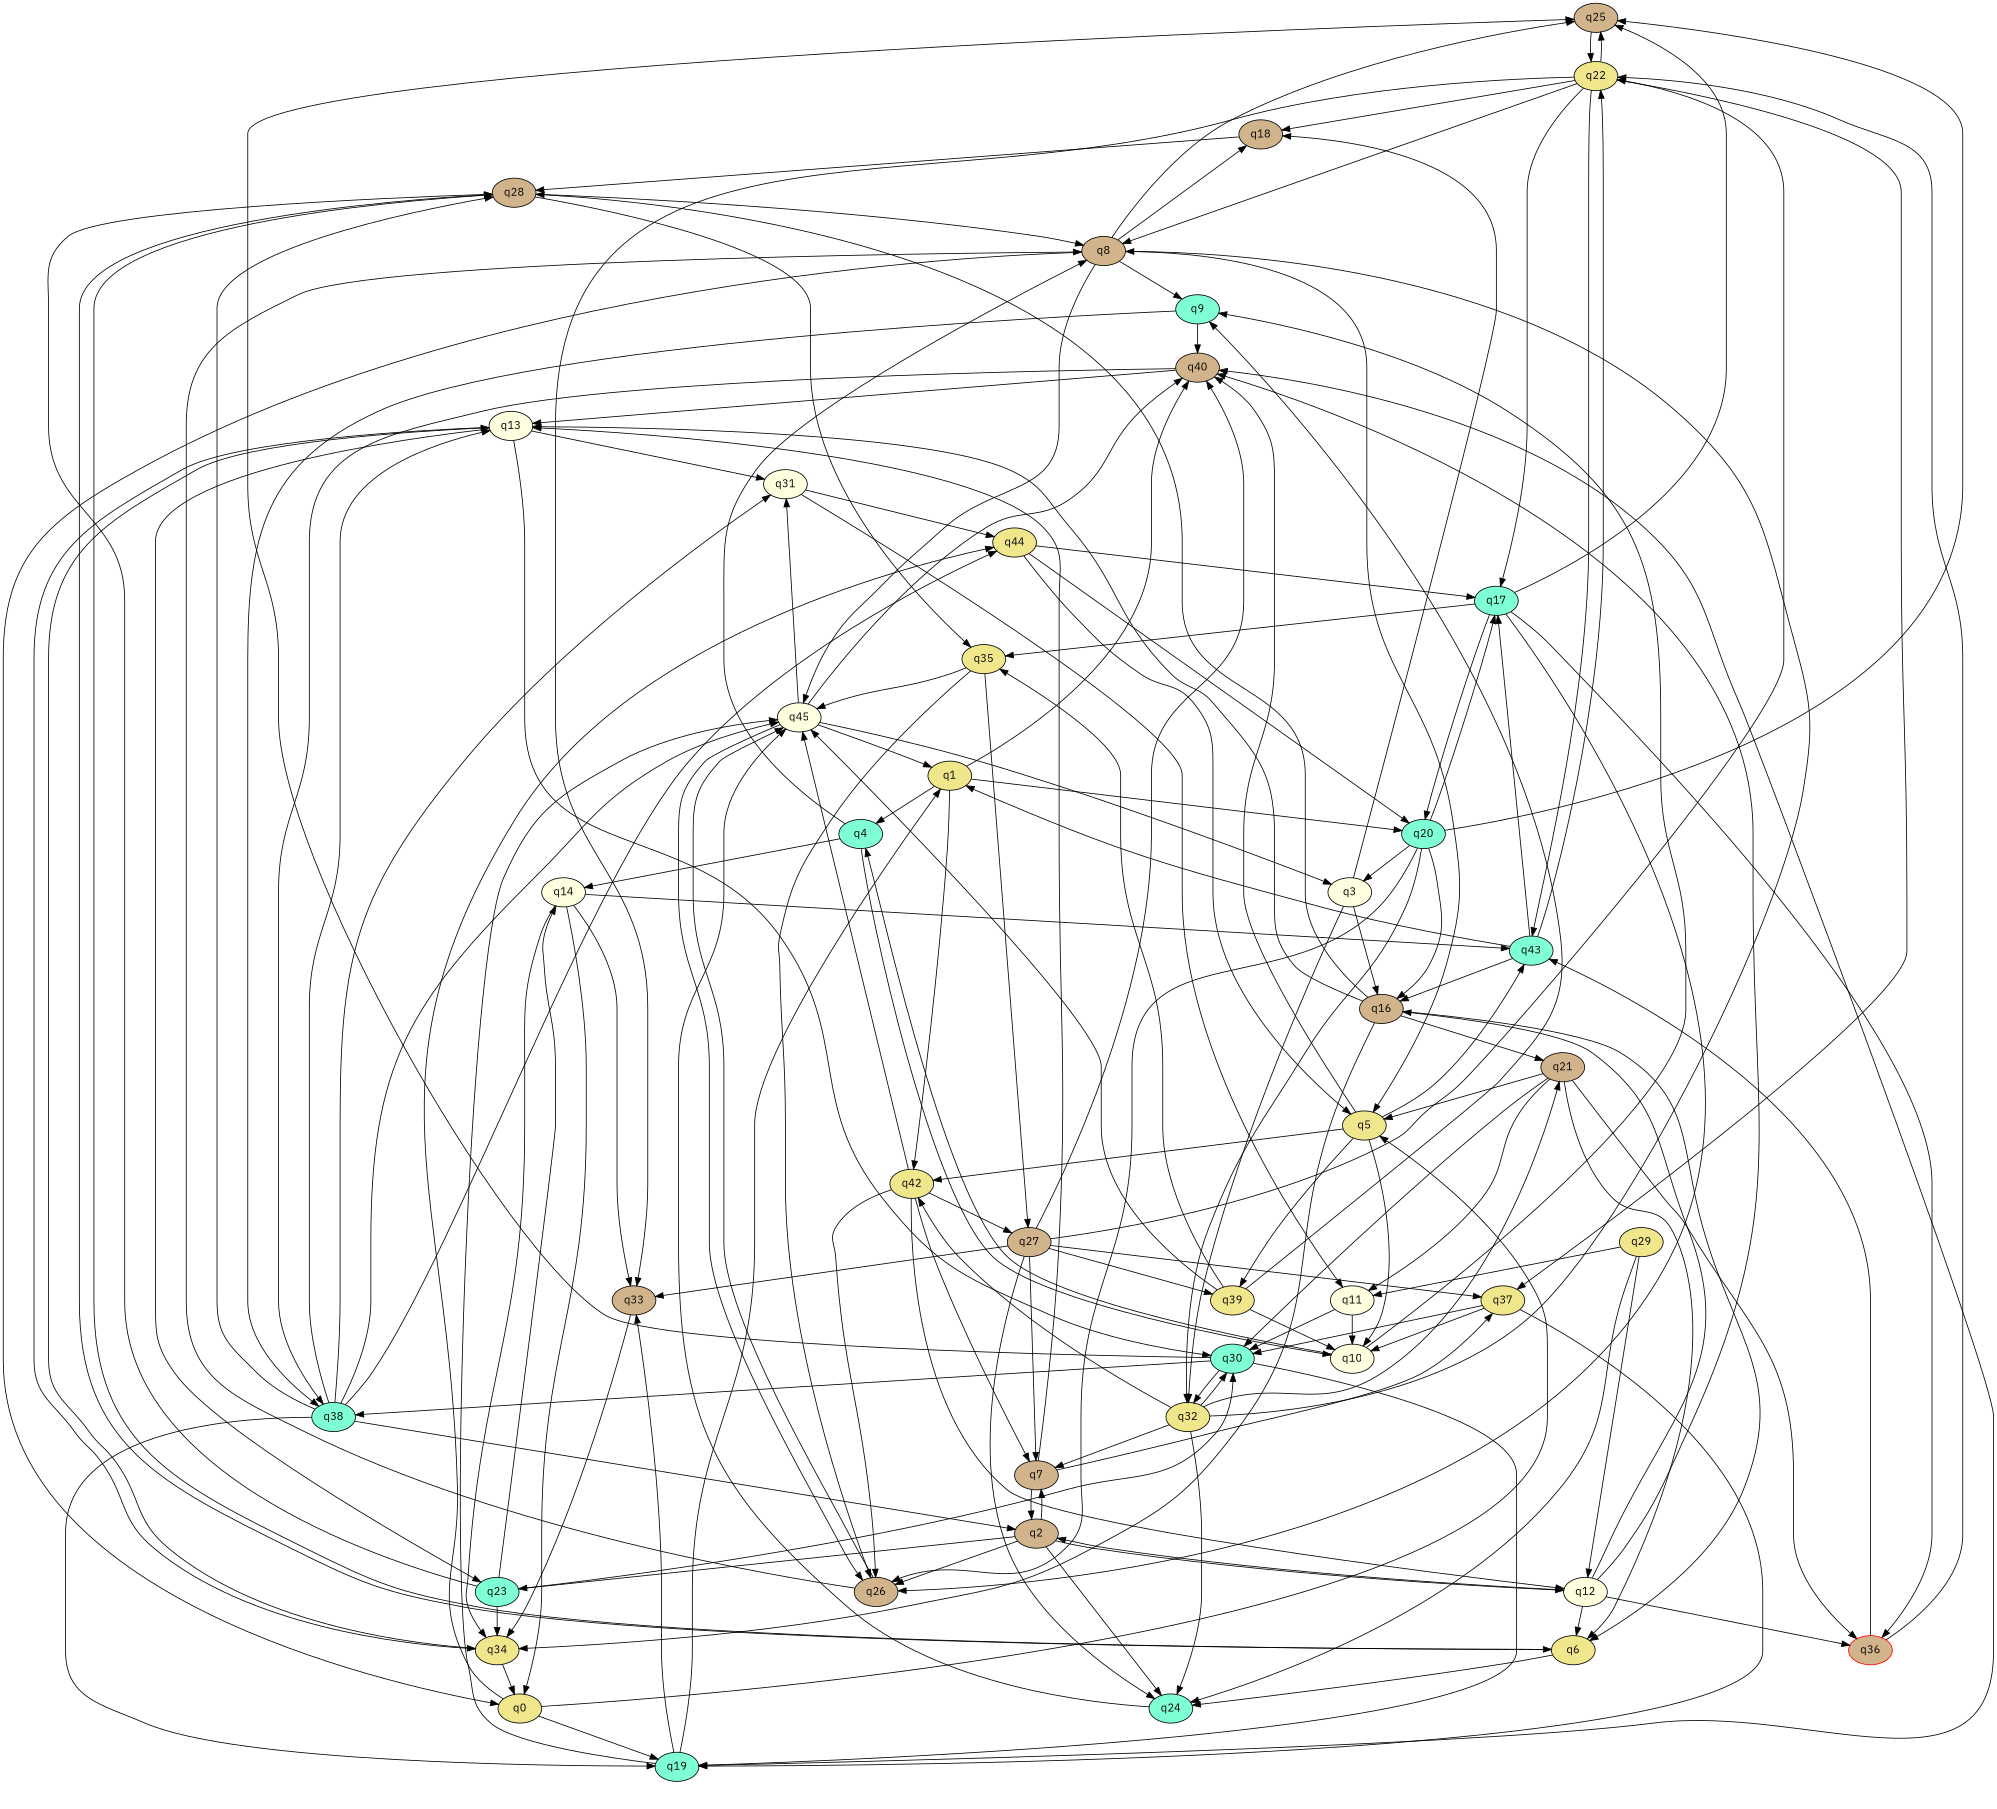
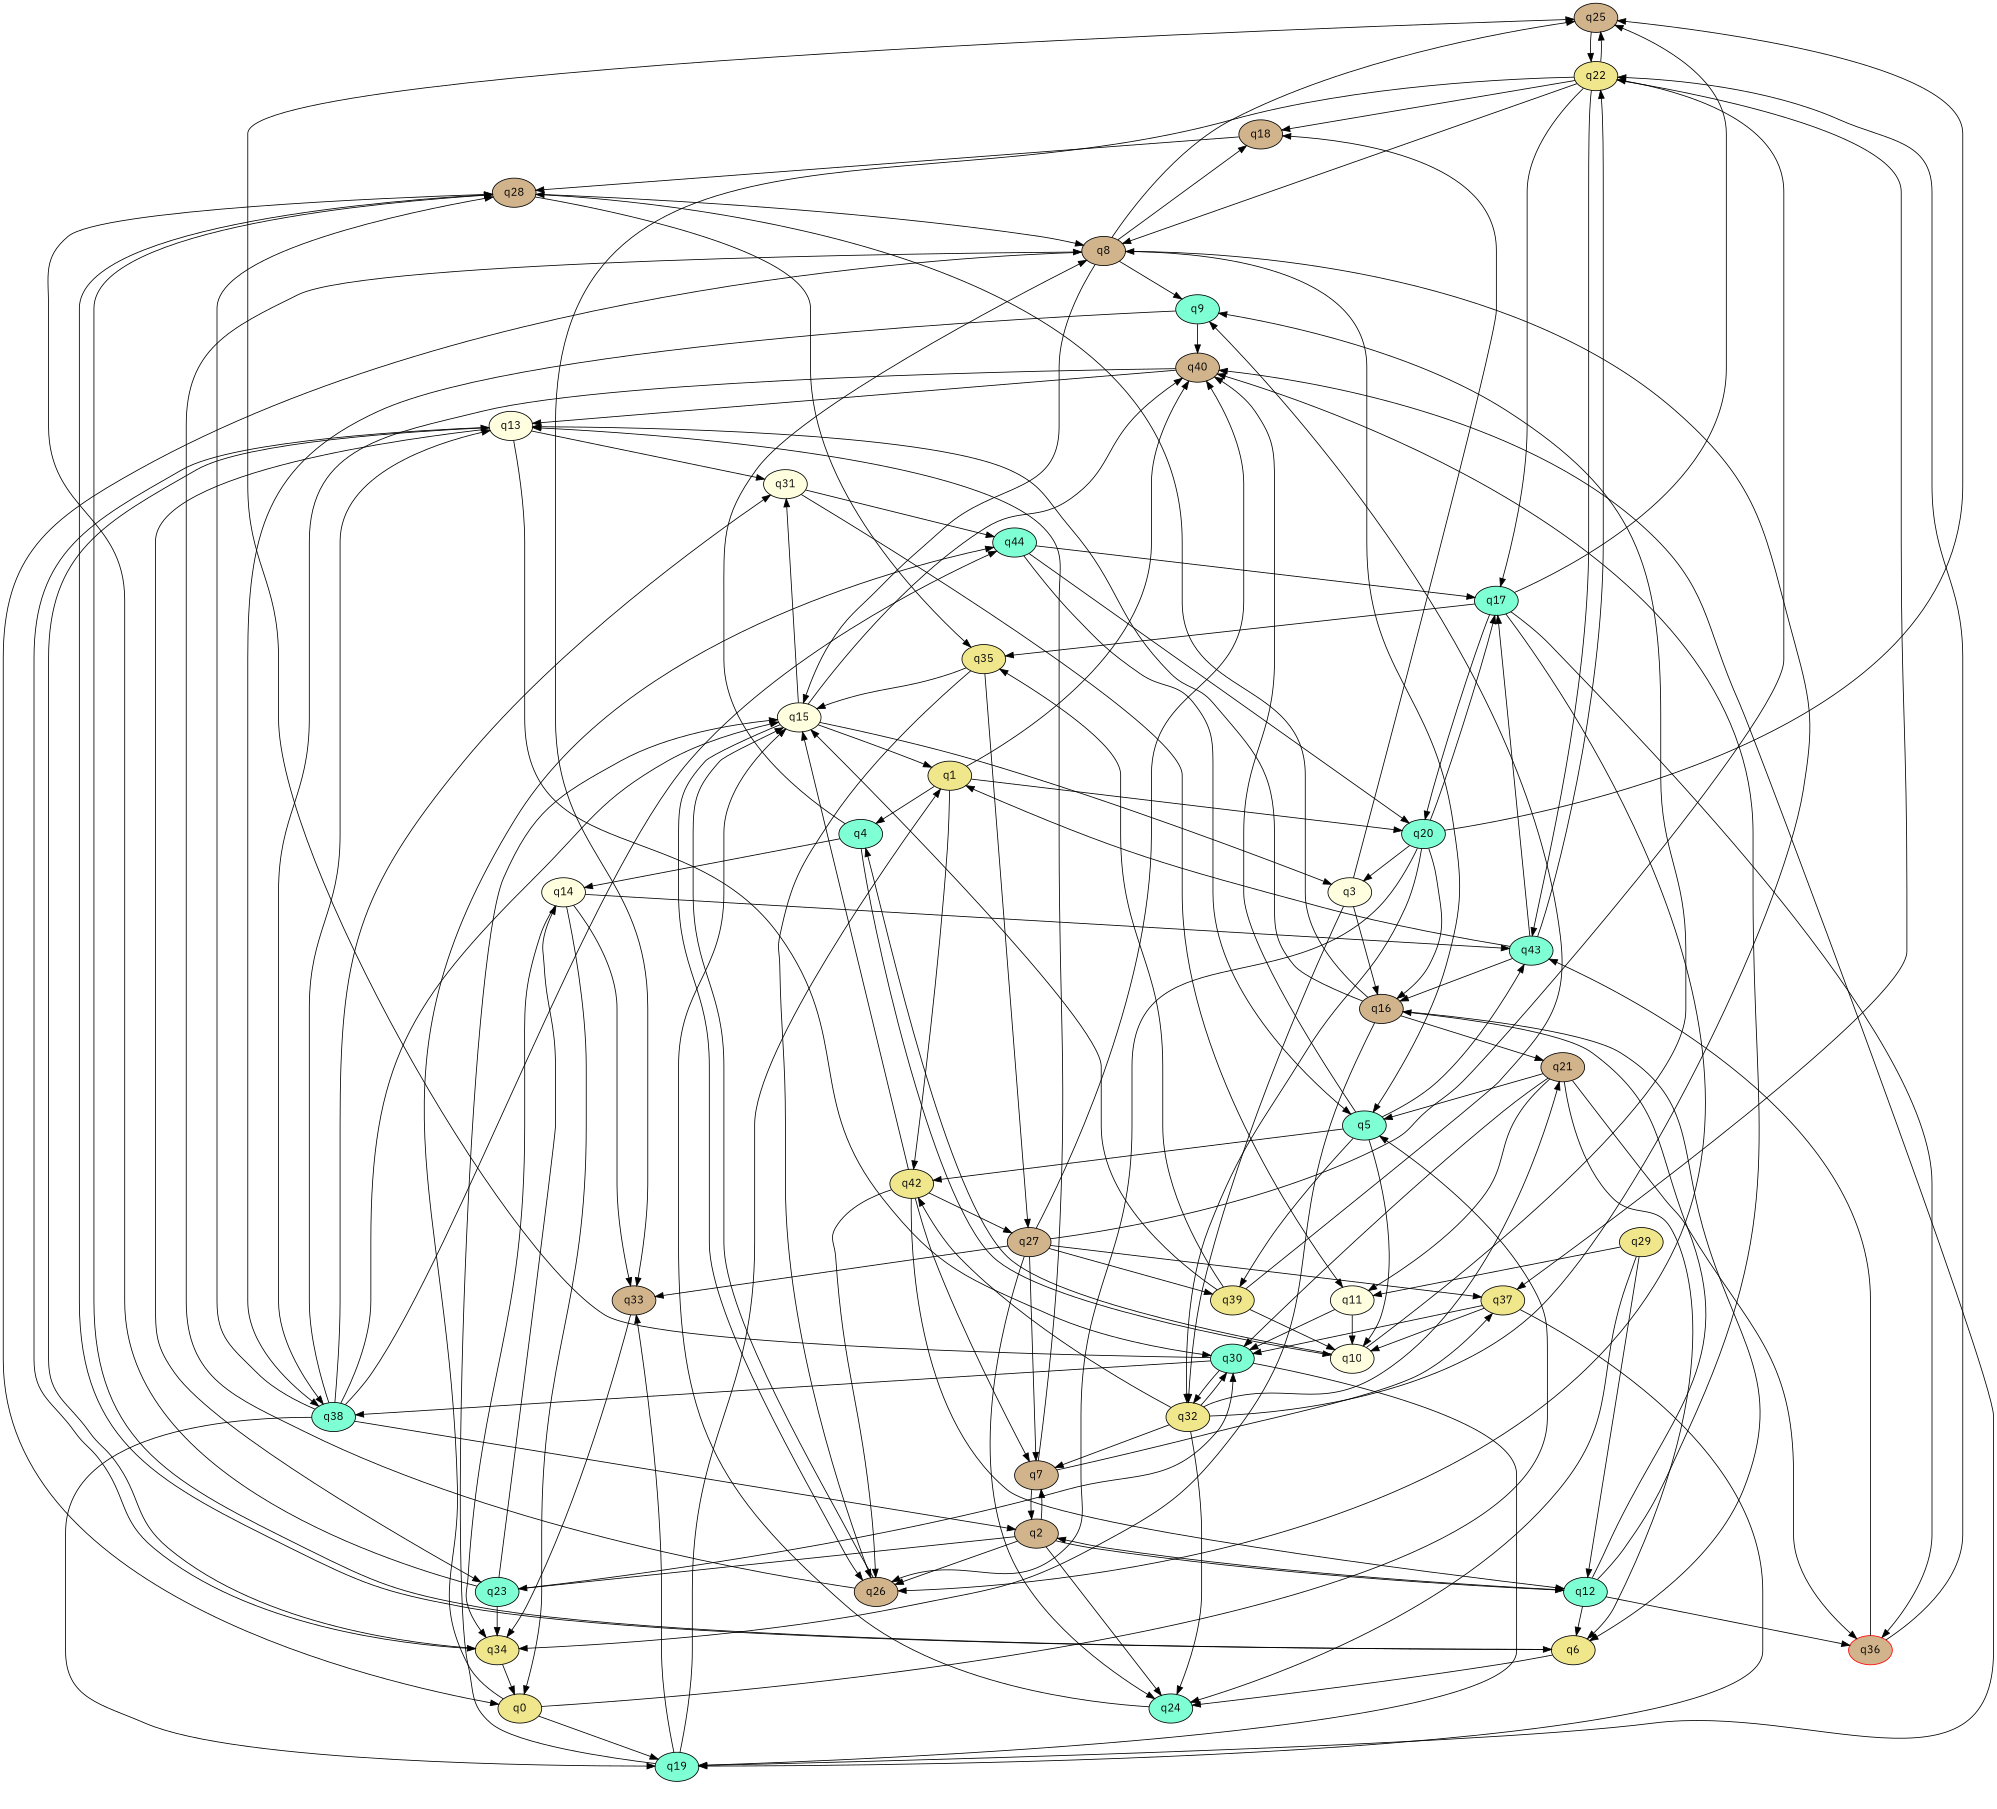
  digraph {
    fontname="IBM Plex Sans"
    node [fillcolor=tan fontname="IBM Plex Sans" style=filled]
    edge [fontname="IBM Plex Sans"]
    q25
    q22 [fillcolor=khaki]
    q36 [color=red final=1]
    q43 [fillcolor=aquamarine]
    q1 [fillcolor=khaki]
    q17 [fillcolor=aquamarine]
    q16
    q33
    q8
    q37 [fillcolor=khaki]
    q18
    q0 [fillcolor=khaki]
-   q5 [fillcolor=khaki]
+   q5 [fillcolor=aquamarine]
    q19 [fillcolor=aquamarine]
-   q44 [fillcolor=khaki]
+   q44 [fillcolor=aquamarine]
    q40
    q42 [fillcolor=khaki]
    q10 [fillcolor=lightyellow]
    q39 [fillcolor=khaki]
-   q15 [fillcolor=lightyellow label=q45]
+   q15 [fillcolor=lightyellow]
    q20 [fillcolor=aquamarine]
    q13 [fillcolor=lightyellow]
    q38 [fillcolor=aquamarine]
    q26
    q7
-   q12 [fillcolor=lightyellow]
+   q12 [fillcolor=aquamarine]
    q27
    q4 [fillcolor=aquamarine]
    q9 [fillcolor=aquamarine]
    q35 [fillcolor=khaki]
    q3 [fillcolor=lightyellow]
    q31 [fillcolor=lightyellow]
    q34 [fillcolor=khaki]
    q32 [fillcolor=khaki]
    q14 [fillcolor=lightyellow]
    q6 [fillcolor=khaki]
    q28
    q21
    q24 [fillcolor=aquamarine]
    q30 [fillcolor=aquamarine]
    q23 [fillcolor=aquamarine]
    q2
    q11 [fillcolor=lightyellow]
    q29 [fillcolor=khaki]
    q25 -> q22
    q22 -> q25
    q22 -> q43
    q22 -> q17
    q22 -> q33
    q22 -> q8
    q22 -> q37
    q22 -> q18
    q36 -> q22
    q36 -> q43
    q43 -> q22
    q43 -> q1
    q43 -> q17
    q43 -> q16
    q1 -> q40
    q1 -> q42
    q1 -> q20
    q1 -> q4
    q17 -> q25
    q17 -> q36
    q17 -> q20
    q17 -> q26
    q17 -> q35
    q16 -> q13
    q16 -> q34
    q16 -> q6
    q16 -> q28
    q16 -> q21
    q33 -> q34
    q8 -> q25
    q8 -> q18
    q8 -> q0
    q8 -> q5
    q8 -> q15
    q8 -> q9
    q37 -> q19
    q37 -> q10
    q37 -> q30
    q18 -> q28
    q0 -> q5
    q0 -> q19
    q0 -> q44
    q5 -> q43
    q5 -> q40
    q5 -> q42
    q5 -> q10
    q5 -> q39
    q19 -> q1
    q19 -> q33
    q19 -> q40
    q19 -> q15
    q44 -> q17
    q44 -> q5
    q44 -> q20
    q40 -> q13
    q40 -> q38
    q42 -> q15
    q42 -> q26
    q42 -> q7
    q42 -> q12
    q42 -> q27
    q10 -> q4
    q10 -> q9
    q39 -> q10
    q39 -> q15
    q39 -> q9
    q39 -> q35
    q15 -> q1
    q15 -> q40
    q15 -> q26
    q15 -> q3
    q15 -> q31
    q20 -> q25
    q20 -> q17
    q20 -> q16
    q20 -> q26
    q20 -> q3
    q20 -> q32
    q13 -> q31
    q13 -> q34
    q13 -> q30
    q13 -> q23
    q38 -> q19
    q38 -> q44
    q38 -> q15
    q38 -> q13
    q38 -> q31
    q38 -> q28
    q38 -> q2
    q26 -> q8
    q26 -> q15
    q7 -> q37
    q7 -> q13
    q7 -> q2
    q12 -> q36
    q12 -> q16
    q12 -> q40
    q12 -> q6
    q12 -> q2
    q27 -> q22
    q27 -> q33
    q27 -> q37
    q27 -> q40
    q27 -> q39
    q27 -> q7
    q27 -> q24
    q4 -> q8
    q4 -> q10
    q4 -> q14
    q9 -> q40
    q9 -> q38
    q35 -> q15
    q35 -> q26
    q35 -> q27
    q3 -> q16
    q3 -> q18
    q3 -> q32
    q31 -> q44
    q31 -> q11
    q34 -> q0
    q34 -> q13
    q32 -> q8
    q32 -> q42
    q32 -> q7
    q32 -> q21
    q32 -> q24
    q32 -> q30
    q14 -> q43
    q14 -> q33
    q14 -> q0
    q14 -> q34
    q6 -> q28
    q6 -> q24
    q28 -> q8
    q28 -> q35
    q28 -> q6
    q21 -> q36
    q21 -> q5
    q21 -> q6
    q21 -> q30
    q21 -> q11
    q24 -> q15
    q30 -> q25
    q30 -> q19
    q30 -> q38
    q30 -> q32
    q23 -> q34
    q23 -> q14
    q23 -> q28
    q23 -> q30
    q2 -> q26
    q2 -> q7
    q2 -> q12
    q2 -> q24
    q2 -> q23
    q11 -> q10
    q11 -> q30
    q29 -> q12
    q29 -> q24
    q29 -> q11
  }
